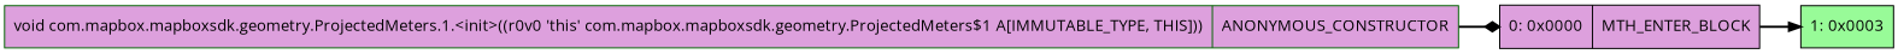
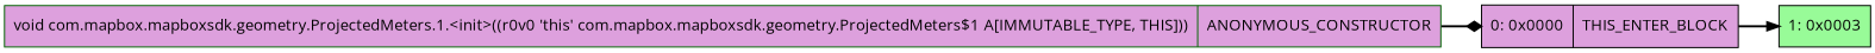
  digraph {
    rankdir=LR
    fontname="Open Sans"
    node [color=black shape=record style=filled fillcolor=plum fontname="Open Sans"]
    edge [style=bold fontname="Open Sans"]
-   n1 [label="{0\:\ 0x0000|MTH_ENTER_BLOCK\l}"]
+   n1 [label="{0\:\ 0x0000|THIS_ENTER_BLOCK\l}"]
    n2 [label="{1\:\ 0x0003}" fillcolor=palegreen]
    n3 [label="{void com.mapbox.mapboxsdk.geometry.ProjectedMeters.1.\<init\>((r0v0 'this' com.mapbox.mapboxsdk.geometry.ProjectedMeters$1 A[IMMUTABLE_TYPE, THIS]))  | ANONYMOUS_CONSTRUCTOR\l}" color=darkgreen]
    subgraph cluster_1 {
      label="R(0)"
    }
    n1 -> n2 [arrowhead=normal]
    n3 -> n1 [arrowhead=diamond]
  }
